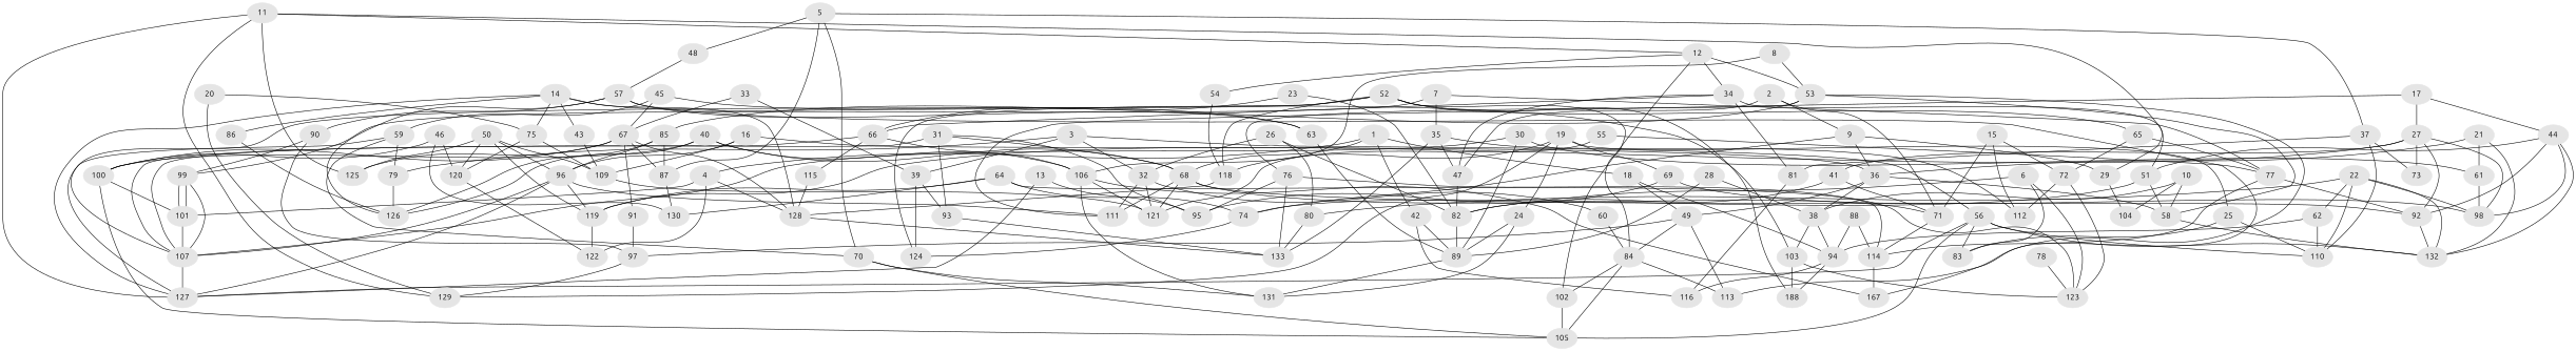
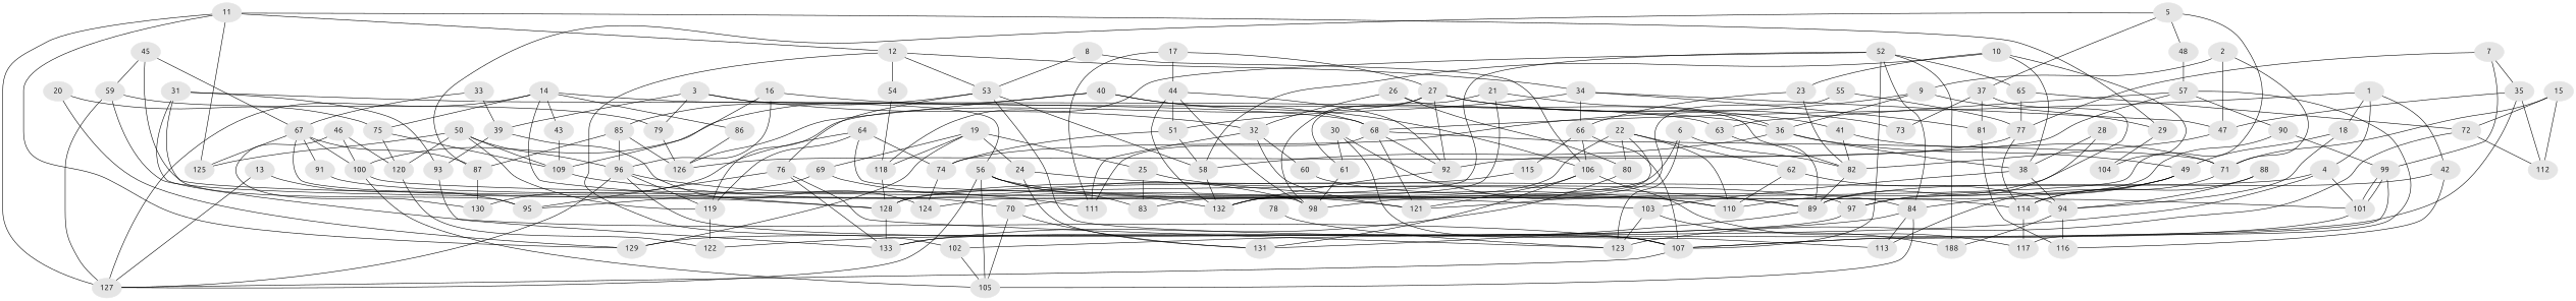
  graph {
    fontname=Ubuntu
    node [color=gray90 fontname=Ubuntu style=filled]
    edge [fontname=Ubuntu]
    1
    4
    18
    42
    68
    101
    122
    128
    49
    94
    89
    116
    71
    111
    92
    121
    2
    9
    47
    29
    36
    74
    82
    114
    3
    32
    39
    56
    79
    60
    93
    124
    83
    127
    132
    110
    105
    126
    107
    133
    5
    37
    48
    70
    87
    73
    81
    57
    131
    130
    6
    123
    7
    35
    77
    99
    112
    8
    53
    106
    58
    76
    85
    113
-   117 [label=167]
+   117
    104
    38
    10
    23
    66
    103
    11
    12
    125
    129
    34
    54
    102
    51
    118
    13
    95
    14
    43
    63
    75
    86
    109
    120
    15
    72
    16
    96
    119
    17
    27
    44
    98
    41
    84
    97
    115
    n103 [label=188]
    19
    24
    25
    69
    20
    21
    61
    22
    62
    80
    26
    28
    30
    31
    33
    67
    100
    91
    40
    45
    59
    46
    90
    78
    50
    52
    65
    55
    64
    88
    1 -- 4
    1 -- 18
    1 -- 42
    1 -- 68
    4 -- 101
    4 -- 122
    4 -- 128
    18 -- 49
    18 -- 94
    42 -- 89
    42 -- 116
    68 -- 71
    68 -- 111
    68 -- 92
    68 -- 121
    101 -- 107
    128 -- 133
    49 -- 113
    49 -- 84
    49 -- 97
    94 -- 116
    94 -- n103
    89 -- 131
    71 -- 114
    92 -- 132
    2 -- 71
    2 -- 9
    2 -- 47
    9 -- 29
    9 -- 36
    9 -- 74
    47 -- 82
    29 -- 104
    36 -- 49
    36 -- 58
    36 -- 38
    74 -- 124
    82 -- 89
    114 -- 117
    3 -- 32
    3 -- 39
    3 -- 56
    3 -- 79
    32 -- 111
    32 -- 121
    32 -- 60
    39 -- 93
    39 -- 124
    56 -- 83
    56 -- 127
    56 -- 132
    56 -- 110
    56 -- 105
    79 -- 126
    60 -- 84
    93 -- 133
    107 -- 127
    5 -- 37
    5 -- 48
    5 -- 70
    5 -- 87
    37 -- 110
    37 -- 73
    37 -- 81
    48 -- 57
    70 -- 105
    70 -- 131
    87 -- 130
    81 -- 116
    57 -- 126
    57 -- 117
    57 -- 63
    57 -- 90
    6 -- 82
    6 -- 83
    6 -- 123
    7 -- 35
    7 -- 77
    7 -- 99
    35 -- 47
    35 -- 133
    35 -- 112
    77 -- 92
    77 -- 114
    99 -- 101
    99 -- 101
    99 -- 107
    8 -- 53
    8 -- 106
    53 -- 58
    53 -- 76
    53 -- 85
    53 -- 113
    106 -- 121
    106 -- 131
    106 -- 117
    58 -- 132
    76 -- 133
    76 -- 123
    76 -- 95
    85 -- 126
    85 -- 87
    85 -- 96
    38 -- 94
    38 -- 103
    10 -- 58
    10 -- 104
    10 -- 38
+   10 -- 23
    23 -- 82
    23 -- 66
    66 -- 107
    66 -- 106
    66 -- 115
    103 -- 123
    103 -- n103
    11 -- 29
    11 -- 127
    11 -- 12
    11 -- 125
    11 -- 129
    12 -- 53
    12 -- 34
    12 -- 54
    12 -- 102
    34 -- 47
    34 -- 81
    34 -- 66
    34 -- 51
    54 -- 118
    102 -- 105
    51 -- 74
    51 -- 58
    118 -- 128
    13 -- 127
    13 -- 95
    14 -- 128
    14 -- 127
    14 -- 43
    14 -- 63
    14 -- 75
    14 -- 86
    43 -- 109
    63 -- 89
    75 -- 109
    75 -- 120
    86 -- 126
    109 -- 121
    120 -- 122
    15 -- 71
    15 -- 112
    15 -- 72
    72 -- 123
    72 -- 112
    16 -- 36
    16 -- 109
    16 -- 96
    96 -- 111
    96 -- 127
    96 -- 107
    96 -- 119
    119 -- 122
    17 -- 111
    17 -- 27
    17 -- 44
    27 -- 92
    27 -- 73
    27 -- 119
    27 -- 98
    27 -- 41
    44 -- 92
    44 -- 132
    44 -- 51
    44 -- 98
    41 -- 71
    41 -- 82
    84 -- 105
    84 -- 113
    84 -- 102
    97 -- 129
    115 -- 128
    19 -- 129
    19 -- 118
    19 -- 24
    19 -- 25
    19 -- 69
    24 -- 89
    24 -- 131
    25 -- 83
    25 -- 110
    69 -- 95
    69 -- 98
    20 -- 129
    20 -- 75
    21 -- 36
    21 -- 132
    21 -- 61
    61 -- 98
    22 -- 132
    22 -- 110
    22 -- 98
    22 -- 62
    22 -- 80
    62 -- 94
    62 -- 110
    80 -- 133
    26 -- 82
    26 -- 32
    26 -- 80
    28 -- 89
    28 -- 38
    30 -- 89
    30 -- 107
    30 -- 61
    31 -- 68
    31 -- 93
    31 -- 107
    31 -- 95
    33 -- 39
    33 -- 67
    67 -- 128
    67 -- 87
    67 -- 125
    67 -- 100
    67 -- 91
    100 -- 101
    100 -- 105
    91 -- 97
    40 -- 68
    40 -- 126
    40 -- 106
    40 -- 100
    45 -- 103
    45 -- 67
    45 -- 59
    59 -- 79
    59 -- 127
    59 -- 70
    46 -- 130
    46 -- 120
    46 -- 100
    90 -- 99
    90 -- 97
    78 -- 123
    50 -- 125
    50 -- 109
    50 -- 120
    50 -- 96
    50 -- 119
    52 -- 124
    52 -- 107
    52 -- 118
    52 -- 84
    52 -- n103
    52 -- 65
    65 -- 77
    65 -- 72
    55 -- 121
    55 -- 77
    64 -- 74
    64 -- 114
    64 -- 130
    64 -- 119
    88 -- 94
    88 -- 114
  }
